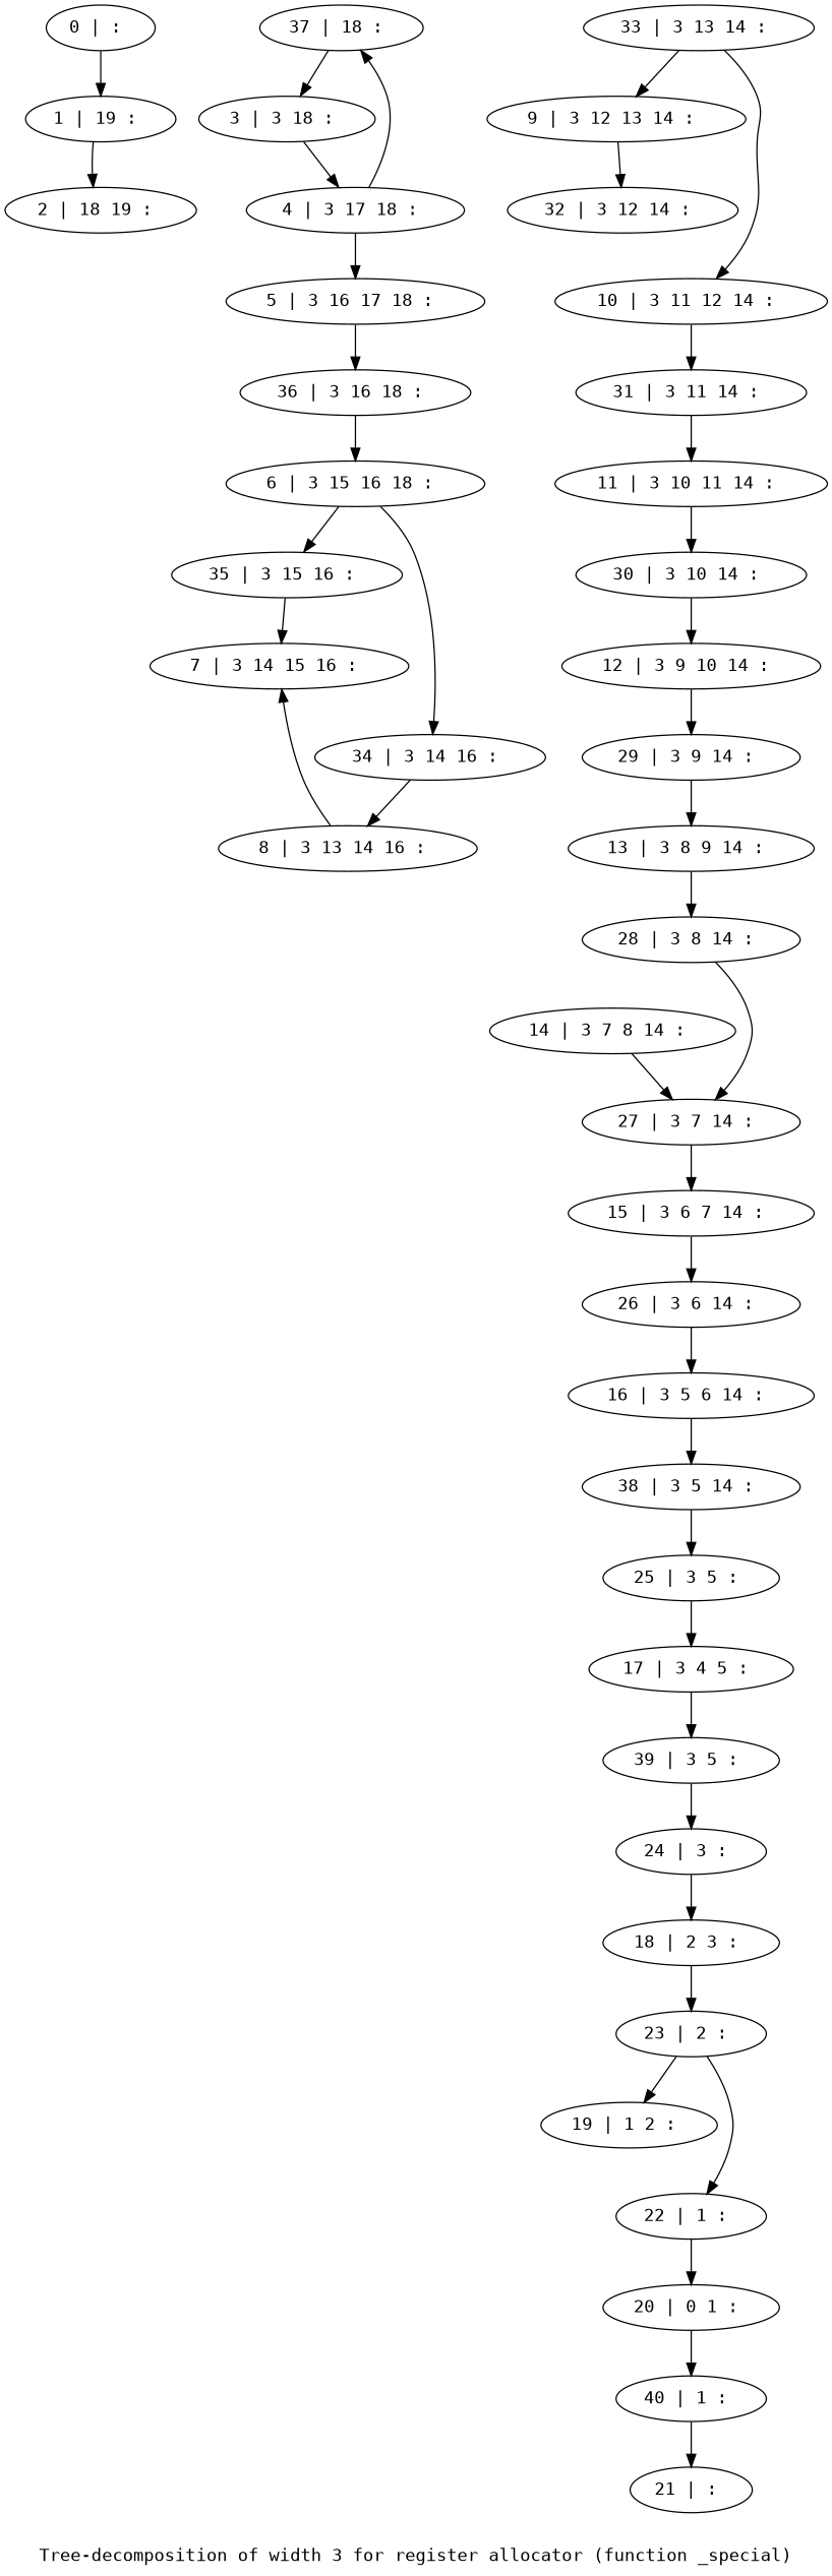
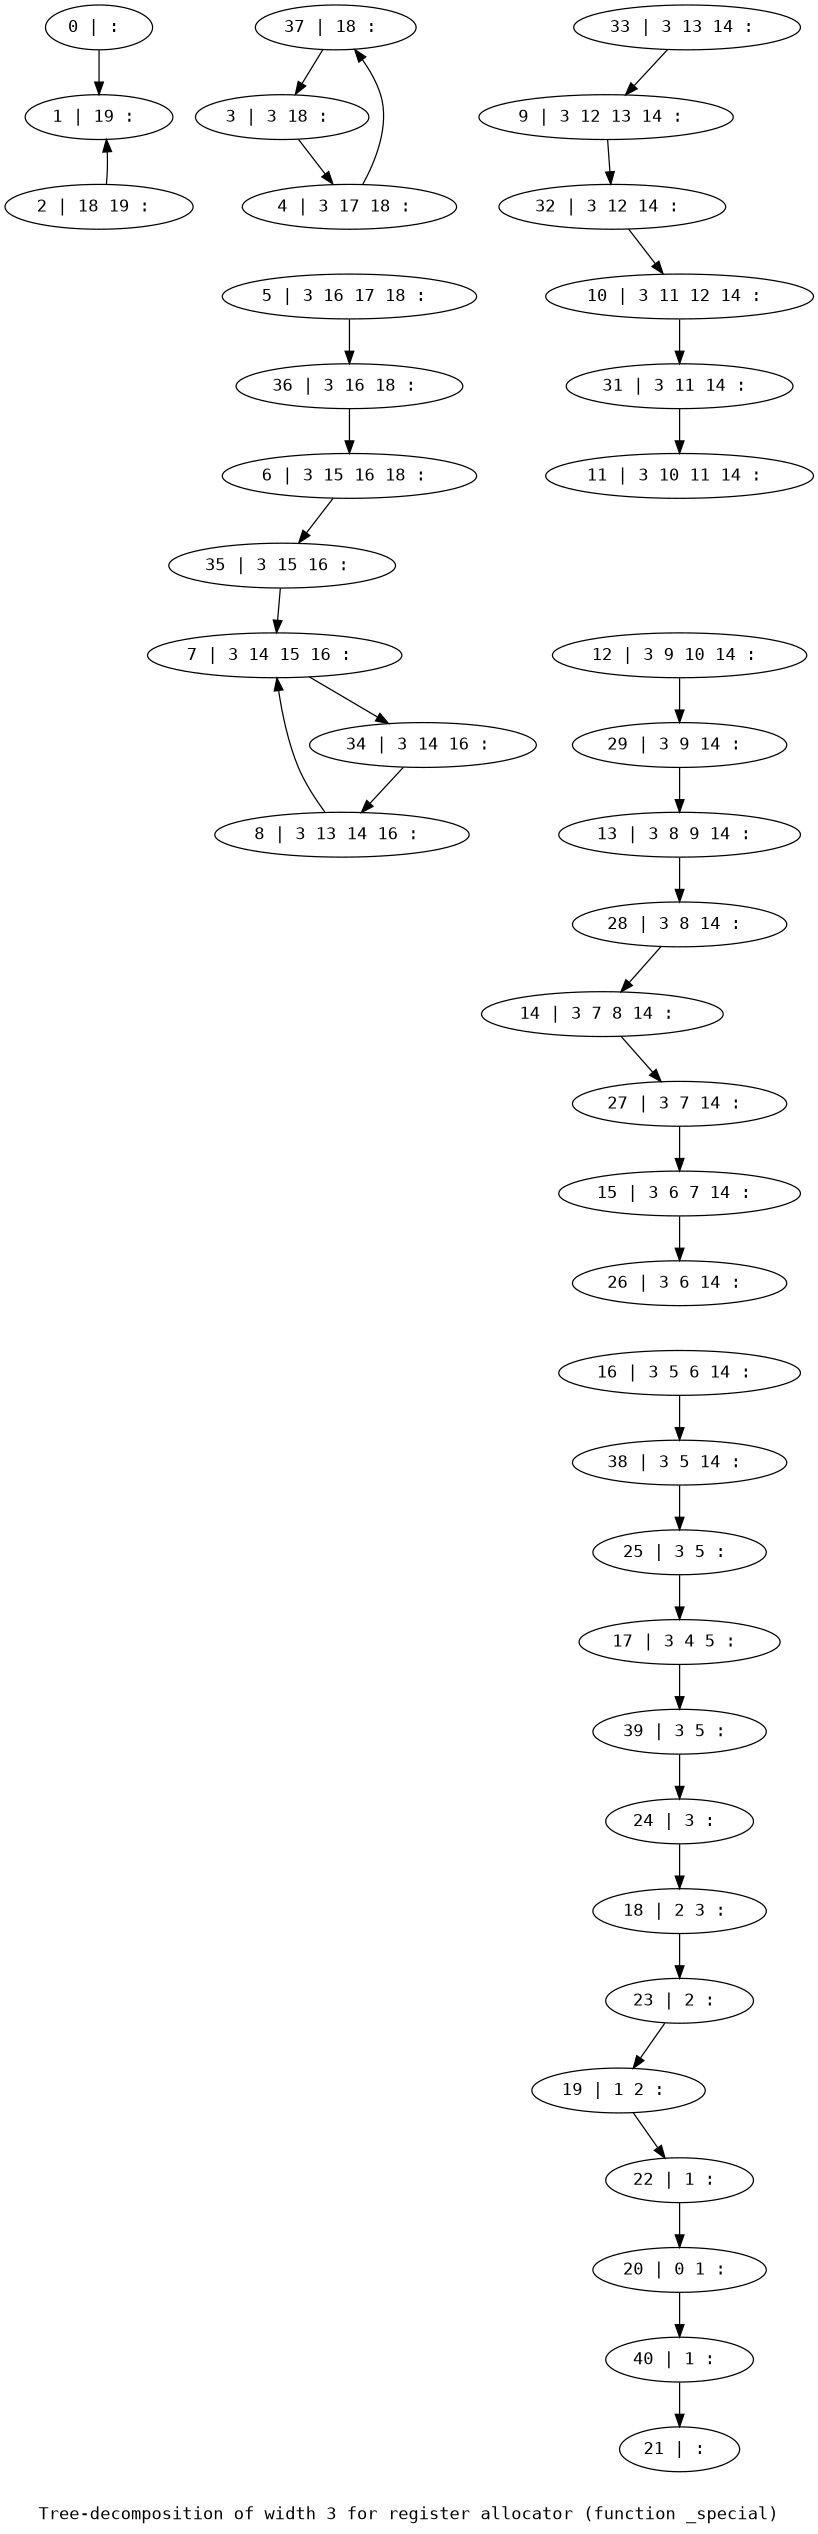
  digraph {
    fontname="DejaVu Sans Mono"
    label="Tree-decomposition of width 3 for register allocator (function _special)"
    node [fontname="DejaVu Sans Mono"]
    edge [fontname="DejaVu Sans Mono"]
    n1 [label="0 | : "]
    n2 [label="1 | 19 : "]
    n3 [label="2 | 18 19 : "]
    n4 [label="37 | 18 : "]
    n5 [label="3 | 3 18 : "]
    n6 [label="4 | 3 17 18 : "]
    n7 [label="5 | 3 16 17 18 : "]
    n8 [label="36 | 3 16 18 : "]
    n9 [label="6 | 3 15 16 18 : "]
    n10 [label="35 | 3 15 16 : "]
    n11 [label="7 | 3 14 15 16 : "]
    n12 [label="34 | 3 14 16 : "]
    n13 [label="8 | 3 13 14 16 : "]
    n14 [label="33 | 3 13 14 : "]
    n15 [label="9 | 3 12 13 14 : "]
    n16 [label="32 | 3 12 14 : "]
    n17 [label="10 | 3 11 12 14 : "]
    n18 [label="31 | 3 11 14 : "]
    n19 [label="11 | 3 10 11 14 : "]
-   n20 [label="30 | 3 10 14 : "]
    n21 [label="12 | 3 9 10 14 : "]
    n22 [label="29 | 3 9 14 : "]
    n23 [label="13 | 3 8 9 14 : "]
    n24 [label="28 | 3 8 14 : "]
    n25 [label="14 | 3 7 8 14 : "]
    n26 [label="27 | 3 7 14 : "]
    n27 [label="15 | 3 6 7 14 : "]
    n28 [label="26 | 3 6 14 : "]
    n29 [label="16 | 3 5 6 14 : "]
    n30 [label="38 | 3 5 14 : "]
    n31 [label="25 | 3 5 : "]
    n32 [label="17 | 3 4 5 : "]
    n33 [label="39 | 3 5 : "]
    n34 [label="24 | 3 : "]
    n35 [label="18 | 2 3 : "]
    n36 [label="23 | 2 : "]
    n37 [label="19 | 1 2 : "]
    n38 [label="22 | 1 : "]
    n39 [label="20 | 0 1 : "]
    n40 [label="40 | 1 : "]
    n41 [label="21 | : "]
    n1 -> n2
-   n2 -> n3
+   n3 -> n2
    n4 -> n5
    n5 -> n6
    n6 -> n4
-   n6 -> n7
    n7 -> n8
    n8 -> n9
    n9 -> n10
    n10 -> n11
-   n9 -> n12
+   n11 -> n12
    n12 -> n13
    n13 -> n11
    n14 -> n15
    n15 -> n16
-   n14 -> n17
+   n16 -> n17
    n17 -> n18
    n18 -> n19
-   n19 -> n20
-   n20 -> n21
    n21 -> n22
    n22 -> n23
    n23 -> n24
-   n24 -> n26
+   n24 -> n25
    n25 -> n26
    n26 -> n27
    n27 -> n28
-   n28 -> n29
    n29 -> n30
    n30 -> n31
    n31 -> n32
    n32 -> n33
    n33 -> n34
    n34 -> n35
    n35 -> n36
    n36 -> n37
-   n36 -> n38
+   n37 -> n38
    n38 -> n39
    n39 -> n40
    n40 -> n41
  }
